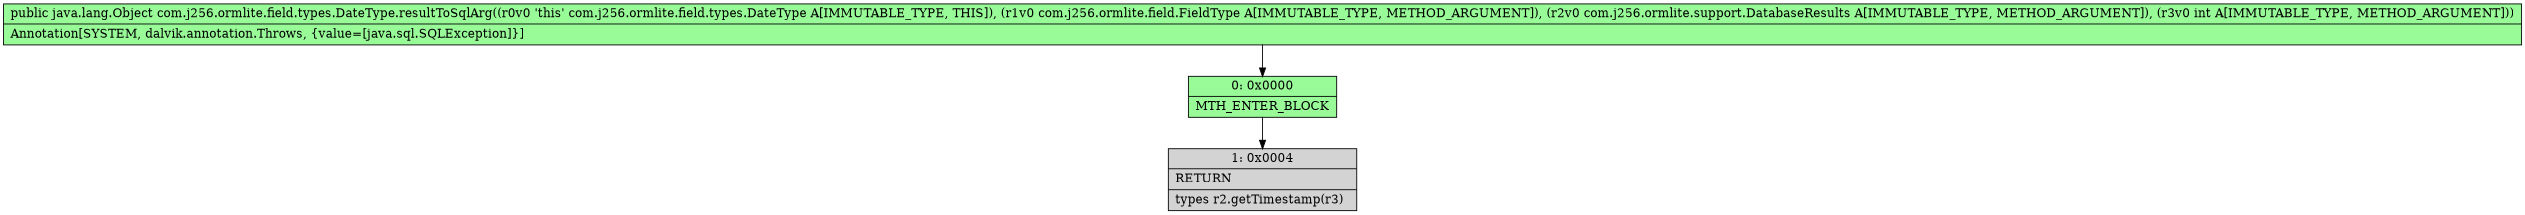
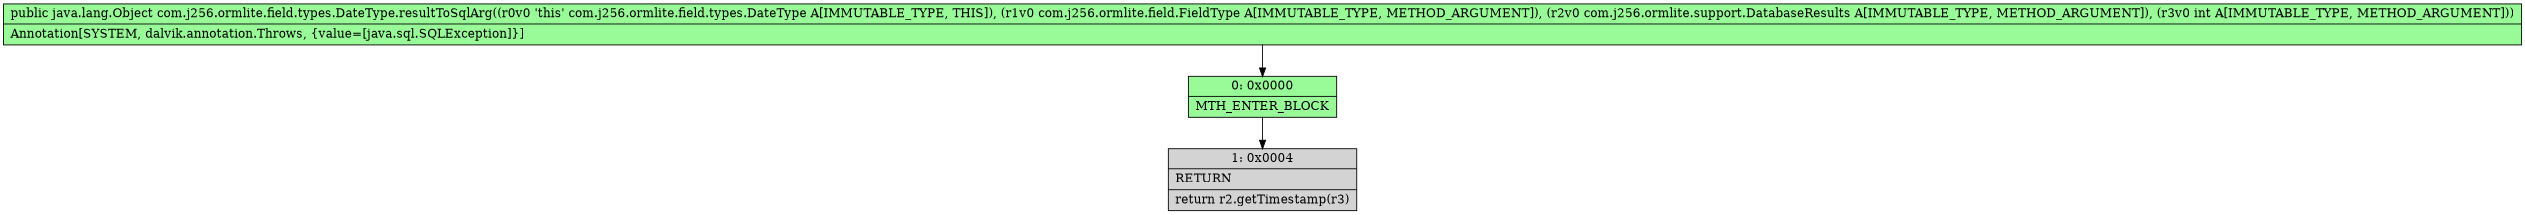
  digraph {
    node [shape=record style=filled fillcolor=palegreen]
    n1 [label="{0\:\ 0x0000|MTH_ENTER_BLOCK\l}"]
-   n2 [label="{1\:\ 0x0004|RETURN\l|types r2.getTimestamp(r3)\l}" fillcolor=lightgrey]
+   n2 [label="{1\:\ 0x0004|RETURN\l|return r2.getTimestamp(r3)\l}" fillcolor=lightgrey]
    n3 [label="{public java.lang.Object com.j256.ormlite.field.types.DateType.resultToSqlArg((r0v0 'this' com.j256.ormlite.field.types.DateType A[IMMUTABLE_TYPE, THIS]), (r1v0 com.j256.ormlite.field.FieldType A[IMMUTABLE_TYPE, METHOD_ARGUMENT]), (r2v0 com.j256.ormlite.support.DatabaseResults A[IMMUTABLE_TYPE, METHOD_ARGUMENT]), (r3v0 int A[IMMUTABLE_TYPE, METHOD_ARGUMENT]))  | Annotation[SYSTEM, dalvik.annotation.Throws, \{value=[java.sql.SQLException]\}]\l}"]
    n1 -> n2
    n3 -> n1
  }
